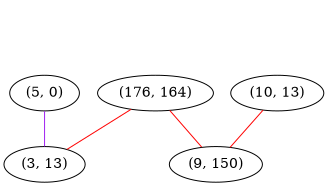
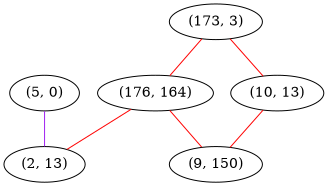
  graph {
    edge [color=red weight=1]
    n1 [label="(5, 0)"]
-   "(2, 13)" [label="(3, 13)"]
+   "(2, 13)"
+   "(173, 3)"
    "(10, 13)"
    "(176, 164)"
    "(9, 150)"
    n1 -- "(2, 13)" [color=purple weight=4]
+   "(173, 3)" -- "(10, 13)"
+   "(173, 3)" -- "(176, 164)"
    "(10, 13)" -- "(9, 150)"
    "(176, 164)" -- "(2, 13)"
    "(176, 164)" -- "(9, 150)"
  }
